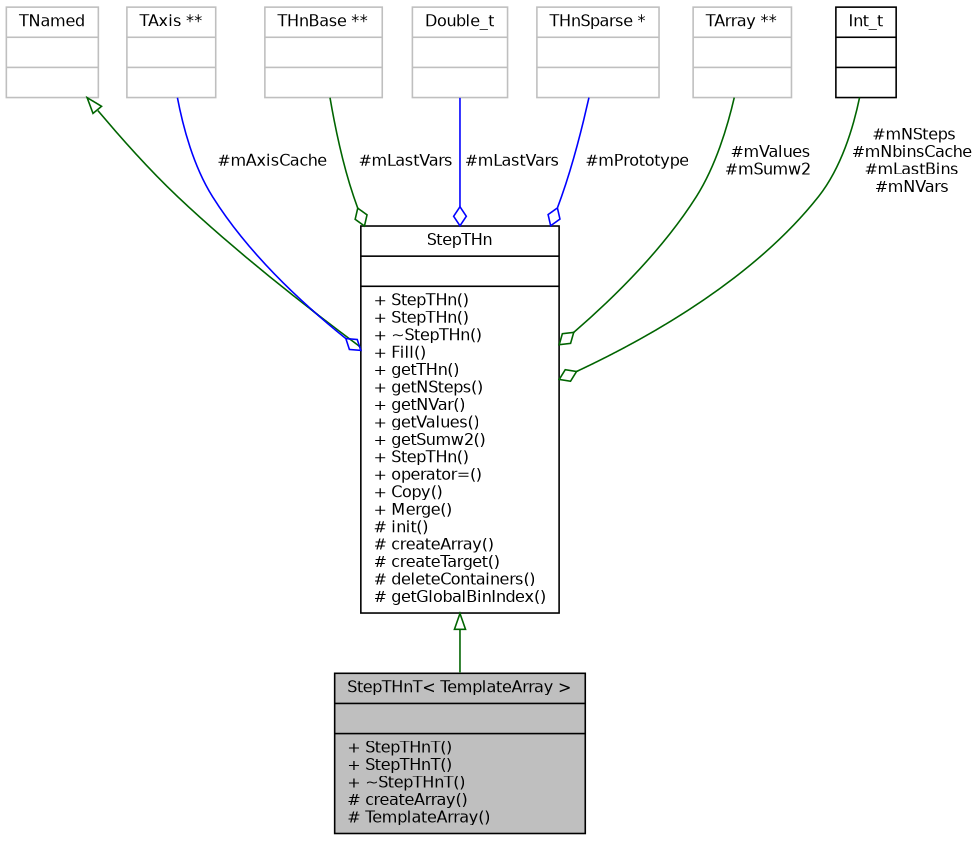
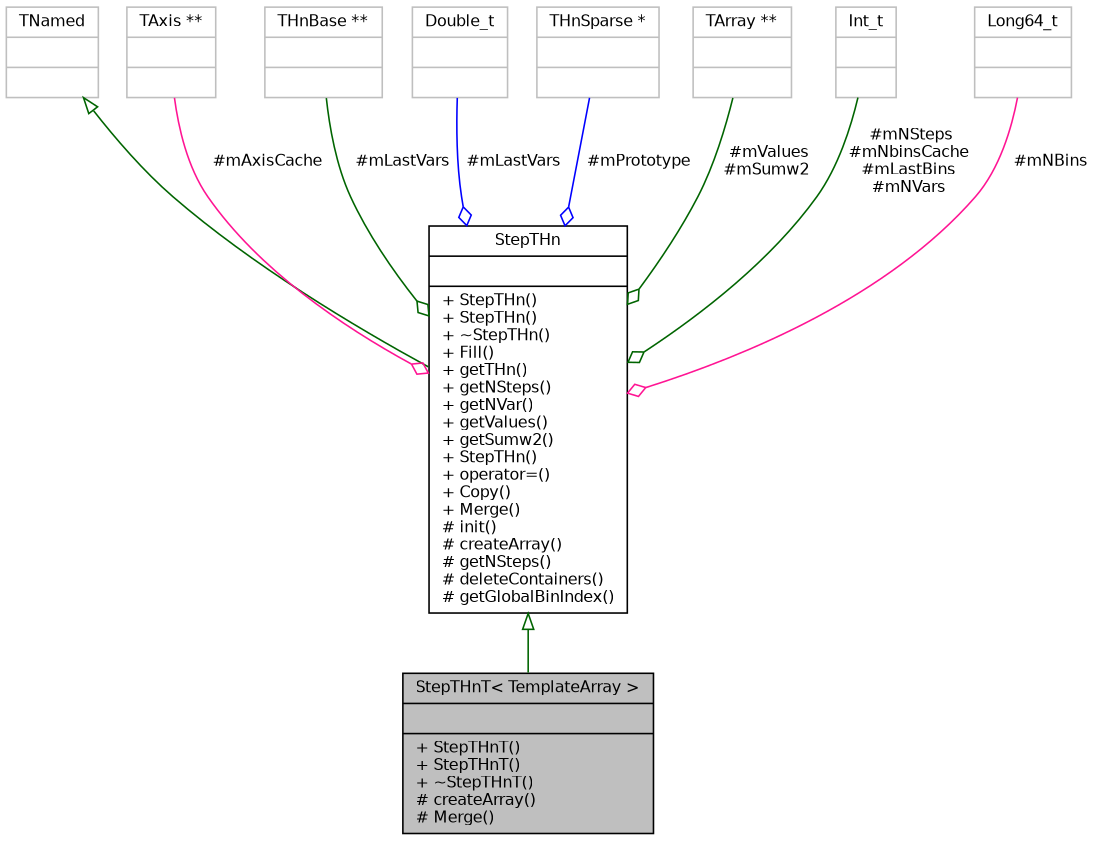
  digraph {
    node [color=grey75 fontname=Helvetica fontsize=10 shape=record]
    edge [color=darkgreen fontname=Helvetica fontsize=10 labelfontname=Helvetica labelfontsize=10 style=solid arrowhead=odiamond]
-   n1 [color=black fillcolor=grey75 fontcolor=black height=0.2 label="{StepTHnT\< TemplateArray \>\n||+ StepTHnT()\l+ StepTHnT()\l+ ~StepTHnT()\l# createArray()\l# TemplateArray()\l}" style=filled width=0.4]
-   n2 [color=black height=0.2 label="{StepTHn\n||+ StepTHn()\l+ StepTHn()\l+ ~StepTHn()\l+ Fill()\l+ getTHn()\l+ getNSteps()\l+ getNVar()\l+ getValues()\l+ getSumw2()\l+ StepTHn()\l+ operator=()\l+ Copy()\l+ Merge()\l# init()\l# createArray()\l# createTarget()\l# deleteContainers()\l# getGlobalBinIndex()\l}" width=0.4]
+   n1 [color=black fillcolor=grey75 fontcolor=black height=0.2 label="{StepTHnT\< TemplateArray \>\n||+ StepTHnT()\l+ StepTHnT()\l+ ~StepTHnT()\l# createArray()\l# Merge()\l}" style=filled width=0.4]
+   n2 [color=black height=0.2 label="{StepTHn\n||+ StepTHn()\l+ StepTHn()\l+ ~StepTHn()\l+ Fill()\l+ getTHn()\l+ getNSteps()\l+ getNVar()\l+ getValues()\l+ getSumw2()\l+ StepTHn()\l+ operator=()\l+ Copy()\l+ Merge()\l# init()\l# createArray()\l# getNSteps()\l# deleteContainers()\l# getGlobalBinIndex()\l}" width=0.4]
    n3 [height=0.2 label="{TNamed\n||}" width=0.4]
    n4 [height=0.2 label="{TAxis **\n||}" width=0.4]
    n5 [height=0.2 label="{THnBase **\n||}" width=0.4]
    n6 [height=0.2 label="{Double_t\n||}" width=0.4]
    n7 [height=0.2 label="{THnSparse *\n||}" width=0.4]
    n8 [height=0.2 label="{TArray **\n||}" width=0.4]
-   n9 [color=black height=0.2 label="{Int_t\n||}" width=0.4]
+   n9 [height=0.2 label="{Int_t\n||}" width=0.4]
+   n10 [height=0.2 label="{Long64_t\n||}" width=0.4]
    n2 -> n1 [arrowtail=onormal dir=back arrowhead=""]
    n3 -> n2 [arrowtail=onormal dir=back arrowhead=""]
-   n4 -> n2 [color=blue label=" #mAxisCache"]
+   n4 -> n2 [color=deeppink label=" #mAxisCache"]
    n5 -> n2 [label=" #mLastVars"]
    n6 -> n2 [color=blue label=" #mLastVars"]
    n7 -> n2 [color=blue label=" #mPrototype"]
    n8 -> n2 [label=" #mValues\n#mSumw2"]
    n9 -> n2 [label=" #mNSteps\n#mNbinsCache\n#mLastBins\n#mNVars"]
+   n10 -> n2 [color=deeppink label=" #mNBins"]
  }
